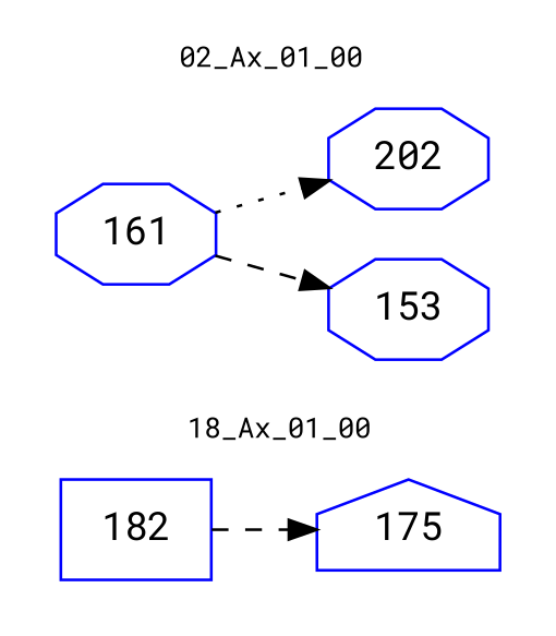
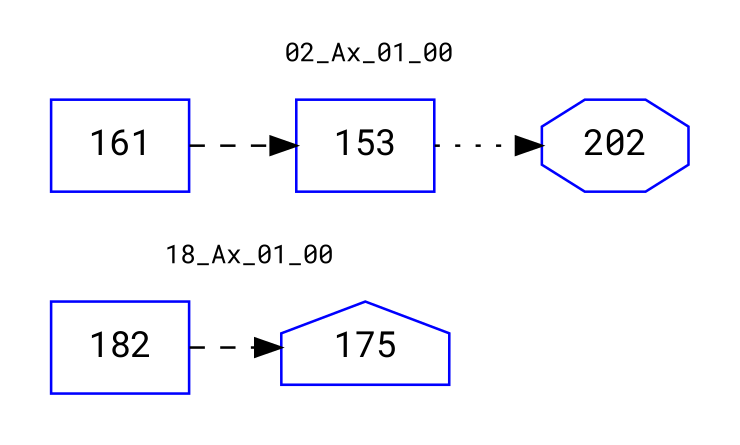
  digraph {
    fontname="Roboto Mono"
    rankdir=LR
    node [color=blue fontname="Roboto Mono" shape=box]
    edge [color=black fontname="Roboto Mono" style=dashed]
    n1 [label=182]
    n2 [label=175 shape=house]
-   n3 [label=161 shape=octagon]
-   n4 [label=153 shape=octagon]
+   n3 [label=161]
+   n4 [label=153]
    n5 [label=202 shape=octagon]
    subgraph cluster_1 {
      color=white
      fontsize=10
      label="18_Ax_01_00"
      n1
      n2
    }
    subgraph cluster_2 {
      color=white
      fontsize=10
      label="02_Ax_01_00"
      n3
      n4
      n5
    }
    n1 -> n2
    n3 -> n4
-   n3 -> n5 [style=dotted]
+   n4 -> n5 [style=dotted]
  }
